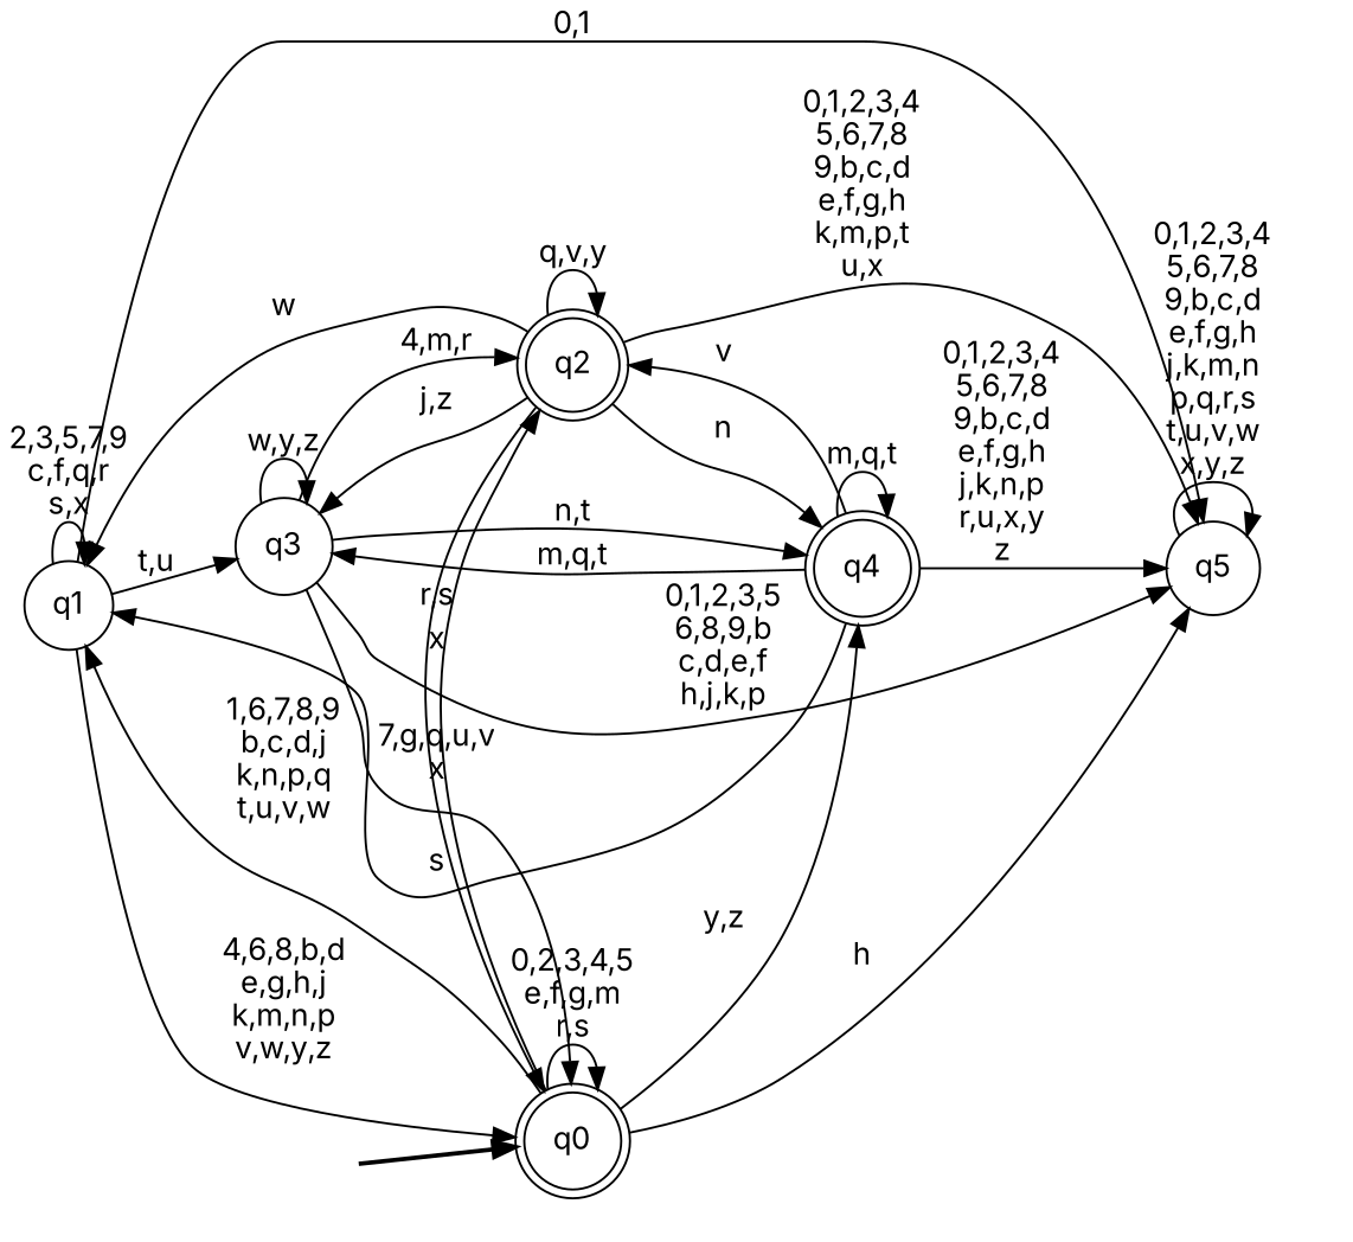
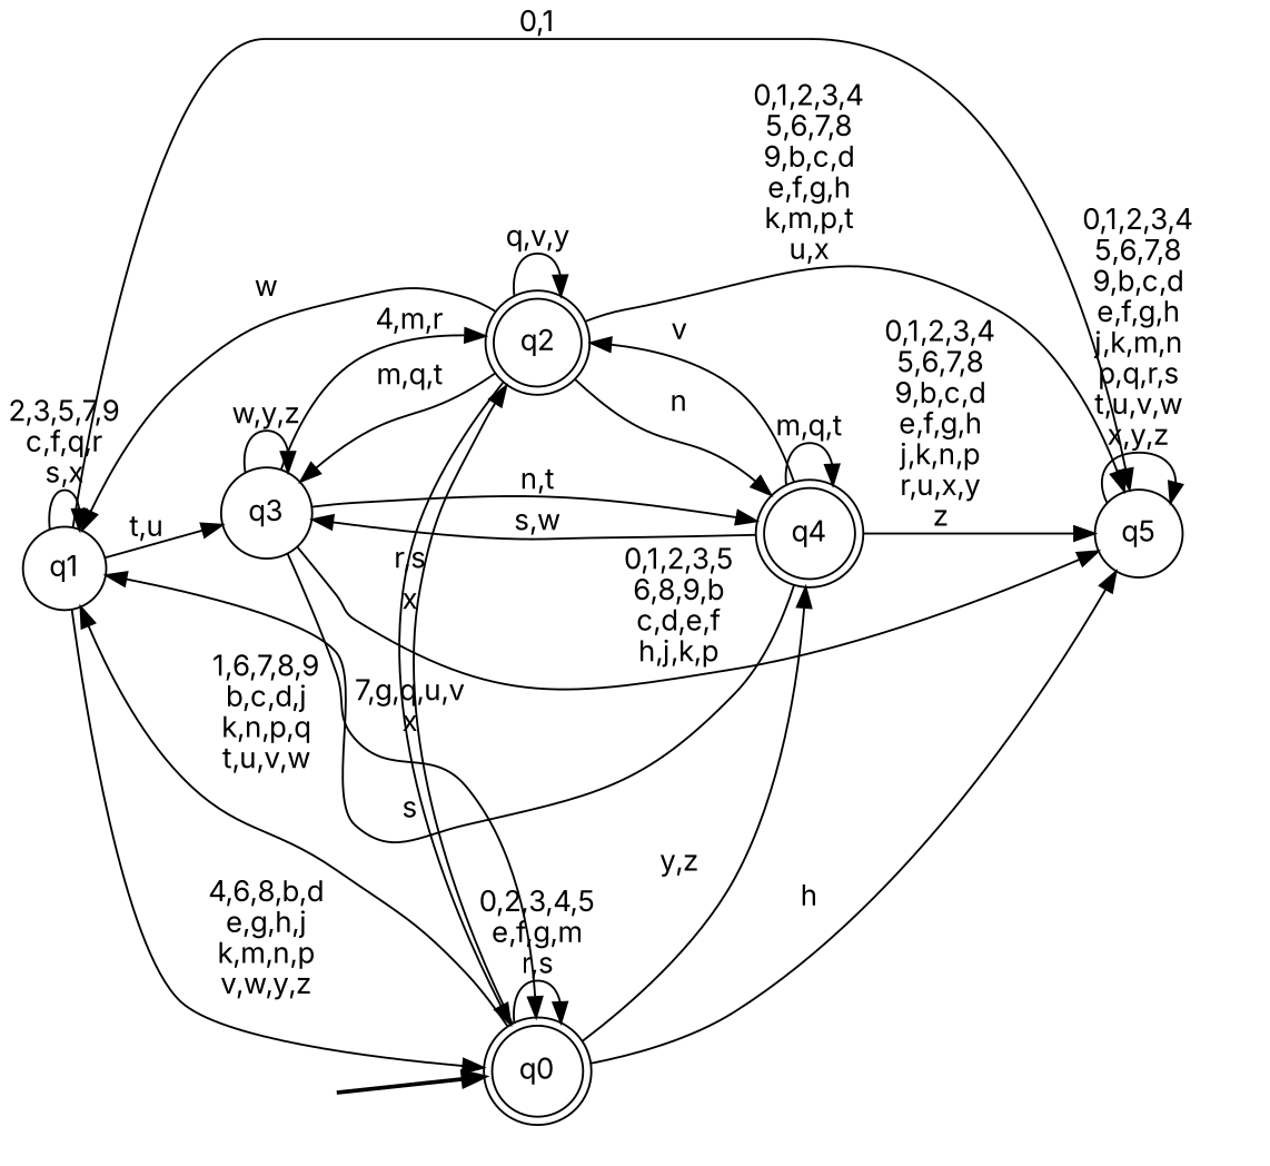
  digraph {
    fontname=Inter
    rankdir=LR
    node [fontname=Inter shape=doublecircle style=filled color=black fillcolor=white]
    edge [fontname=Inter]
    __start0 [height=0 shape=none style=invis width=0 color="" fillcolor=""]
    n2 [label=q0]
    n3 [label=q1 shape=circle]
    n4 [label=q2 style="rounded,filled"]
    n5 [label=q5 shape=circle]
    n6 [label=q4 style="rounded,filled"]
    n7 [label=q3 shape=circle style="rounded,filled"]
    subgraph cluster_1 {
      nodesep=0.15
      ranksep=0.15
      style=invis
      __start0
      n2
    }
    __start0 -> n2 [penwidth=2]
    n2 -> n2 [label="0,2,3,4,5\ne,f,g,m\nr,s"]
    n2 -> n3 [label="1,6,7,8,9\nb,c,d,j\nk,n,p,q\nt,u,v,w"]
    n2 -> n4 [label=x]
    n2 -> n5 [label=h]
    n2 -> n6 [label="y,z"]
    n3 -> n2 [label="4,6,8,b,d\ne,g,h,j\nk,m,n,p\nv,w,y,z"]
    n3 -> n3 [label="2,3,5,7,9\nc,f,q,r\ns,x"]
    n3 -> n5 [label="0,1"]
    n3 -> n7 [label="t,u"]
    n4 -> n2 [label="r,s"]
    n4 -> n3 [label=w]
    n4 -> n4 [label="q,v,y"]
    n4 -> n5 [label="0,1,2,3,4\n5,6,7,8\n9,b,c,d\ne,f,g,h\nk,m,p,t\nu,x"]
    n4 -> n6 [label=n]
-   n4 -> n7 [label="j,z"]
+   n4 -> n7 [label="m,q,t"]
    n5 -> n5 [label="0,1,2,3,4\n5,6,7,8\n9,b,c,d\ne,f,g,h\nj,k,m,n\np,q,r,s\nt,u,v,w\nx,y,z"]
    n6 -> n3 [label=s]
    n6 -> n4 [label=v]
    n6 -> n5 [label="0,1,2,3,4\n5,6,7,8\n9,b,c,d\ne,f,g,h\nj,k,n,p\nr,u,x,y\nz"]
    n6 -> n6 [label="m,q,t"]
-   n6 -> n7 [label="m,q,t"]
+   n6 -> n7 [label="s,w"]
    n7 -> n2 [label="7,g,q,u,v\nx"]
    n7 -> n4 [label="4,m,r"]
    n7 -> n5 [label="0,1,2,3,5\n6,8,9,b\nc,d,e,f\nh,j,k,p"]
    n7 -> n6 [label="n,t"]
    n7 -> n7 [label="w,y,z"]
  }
